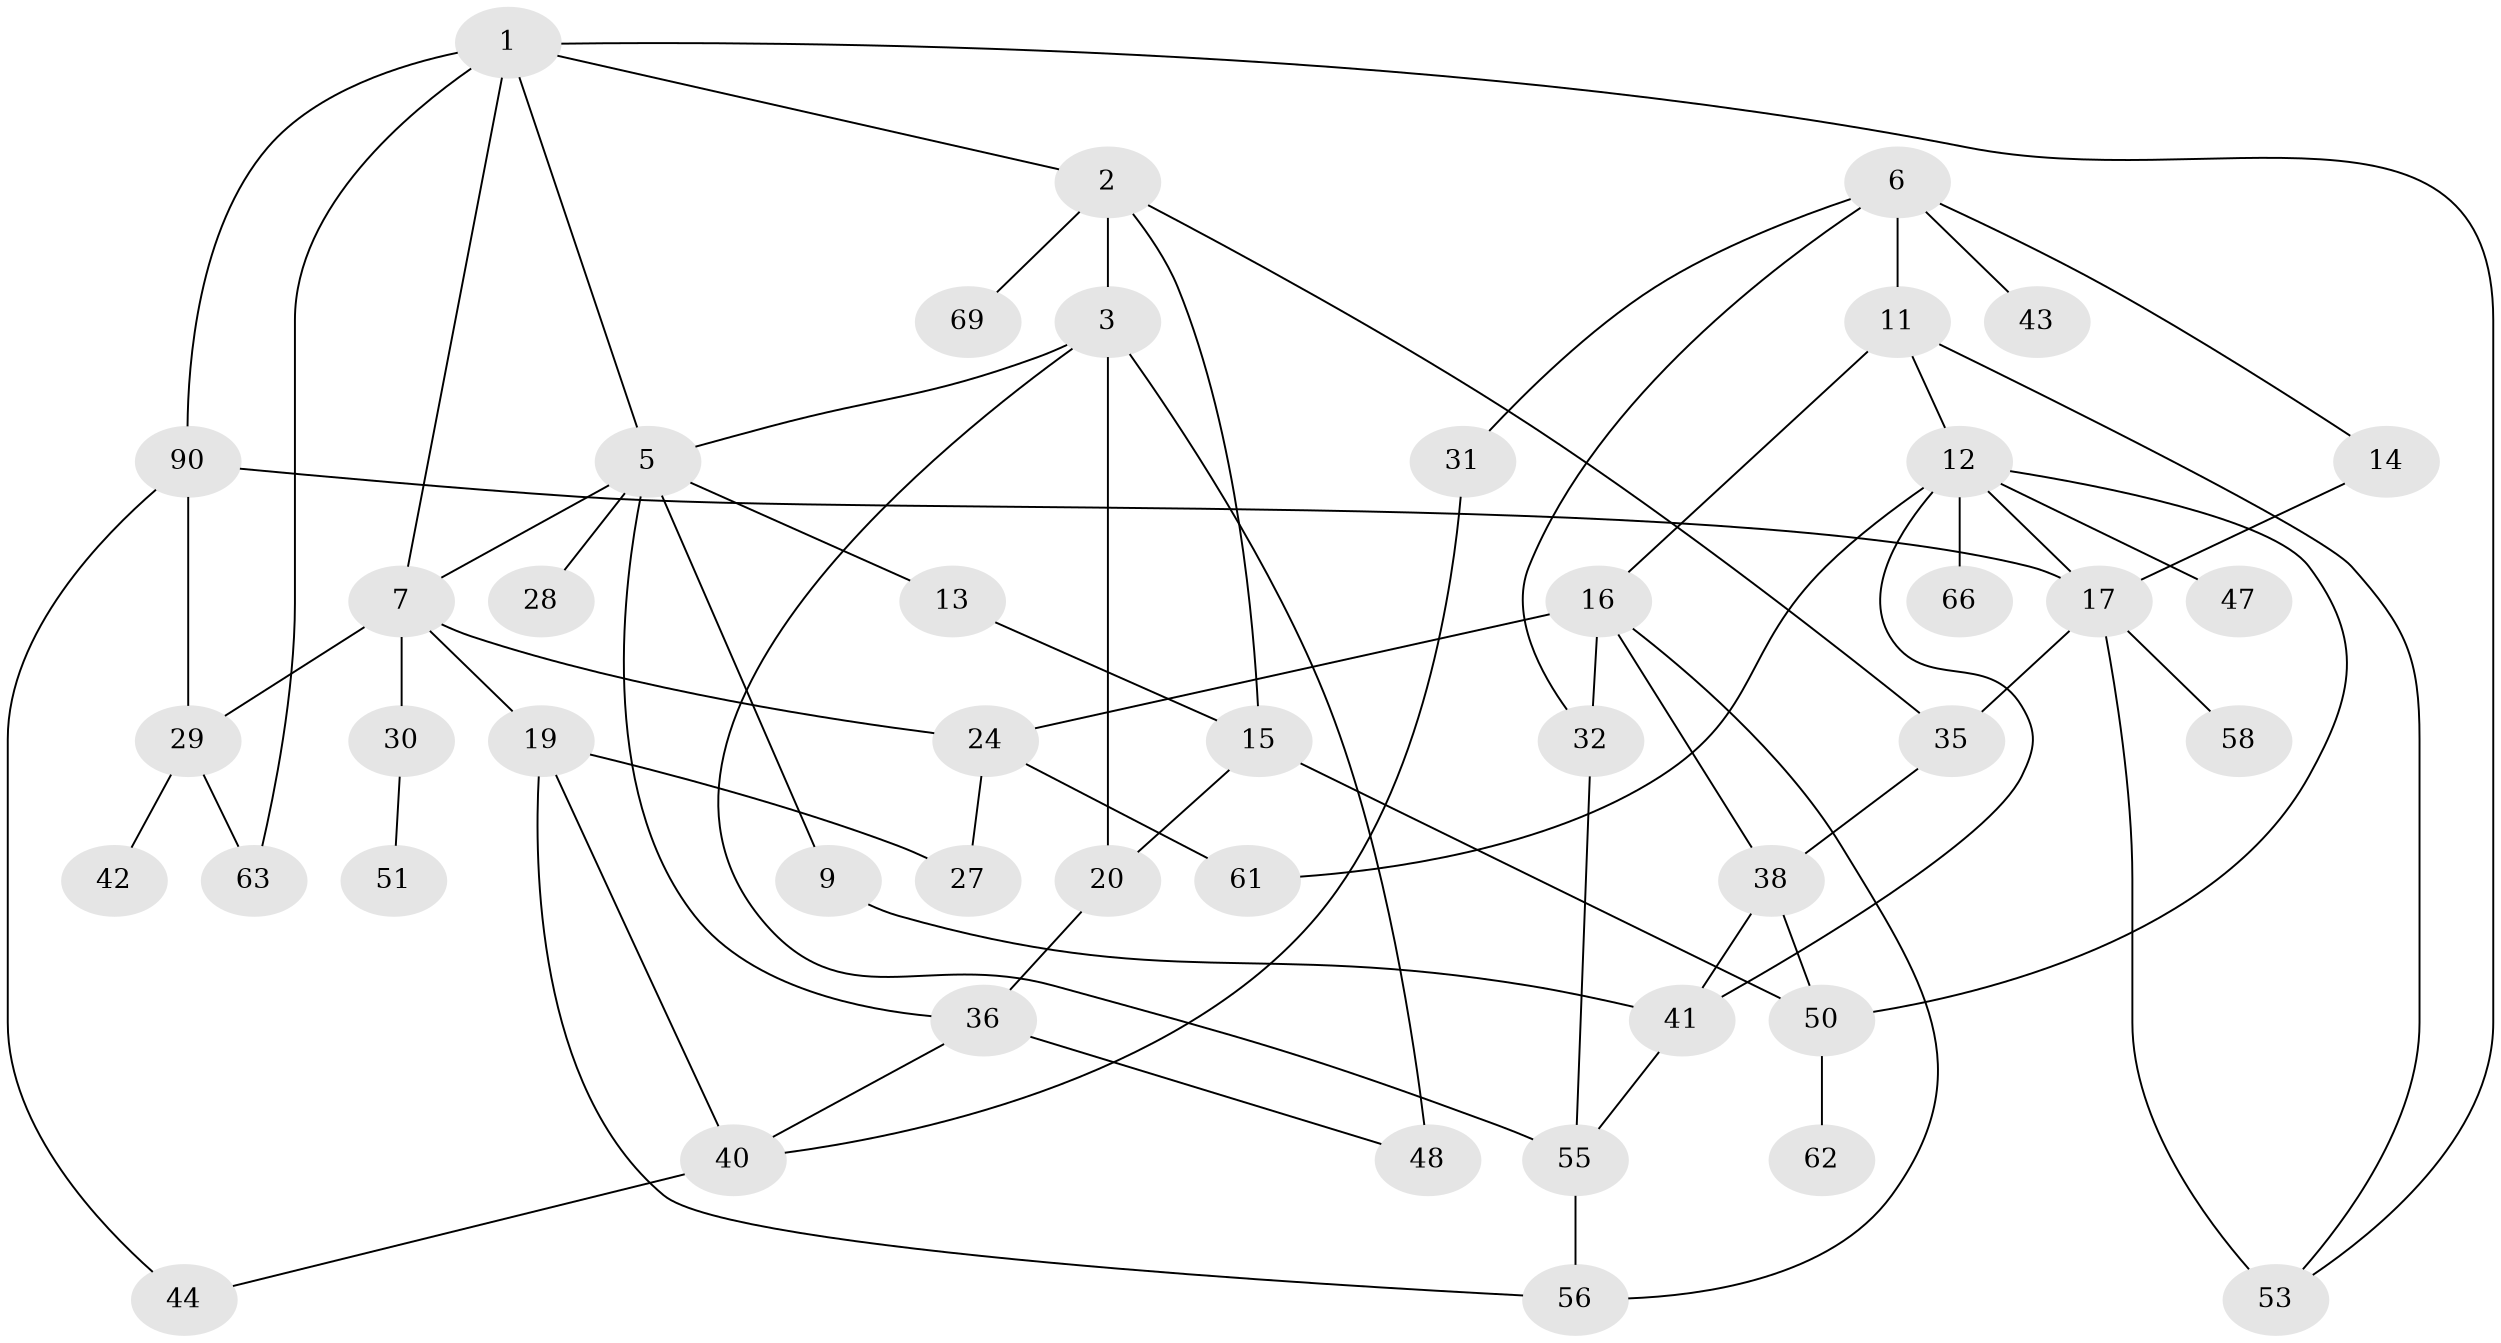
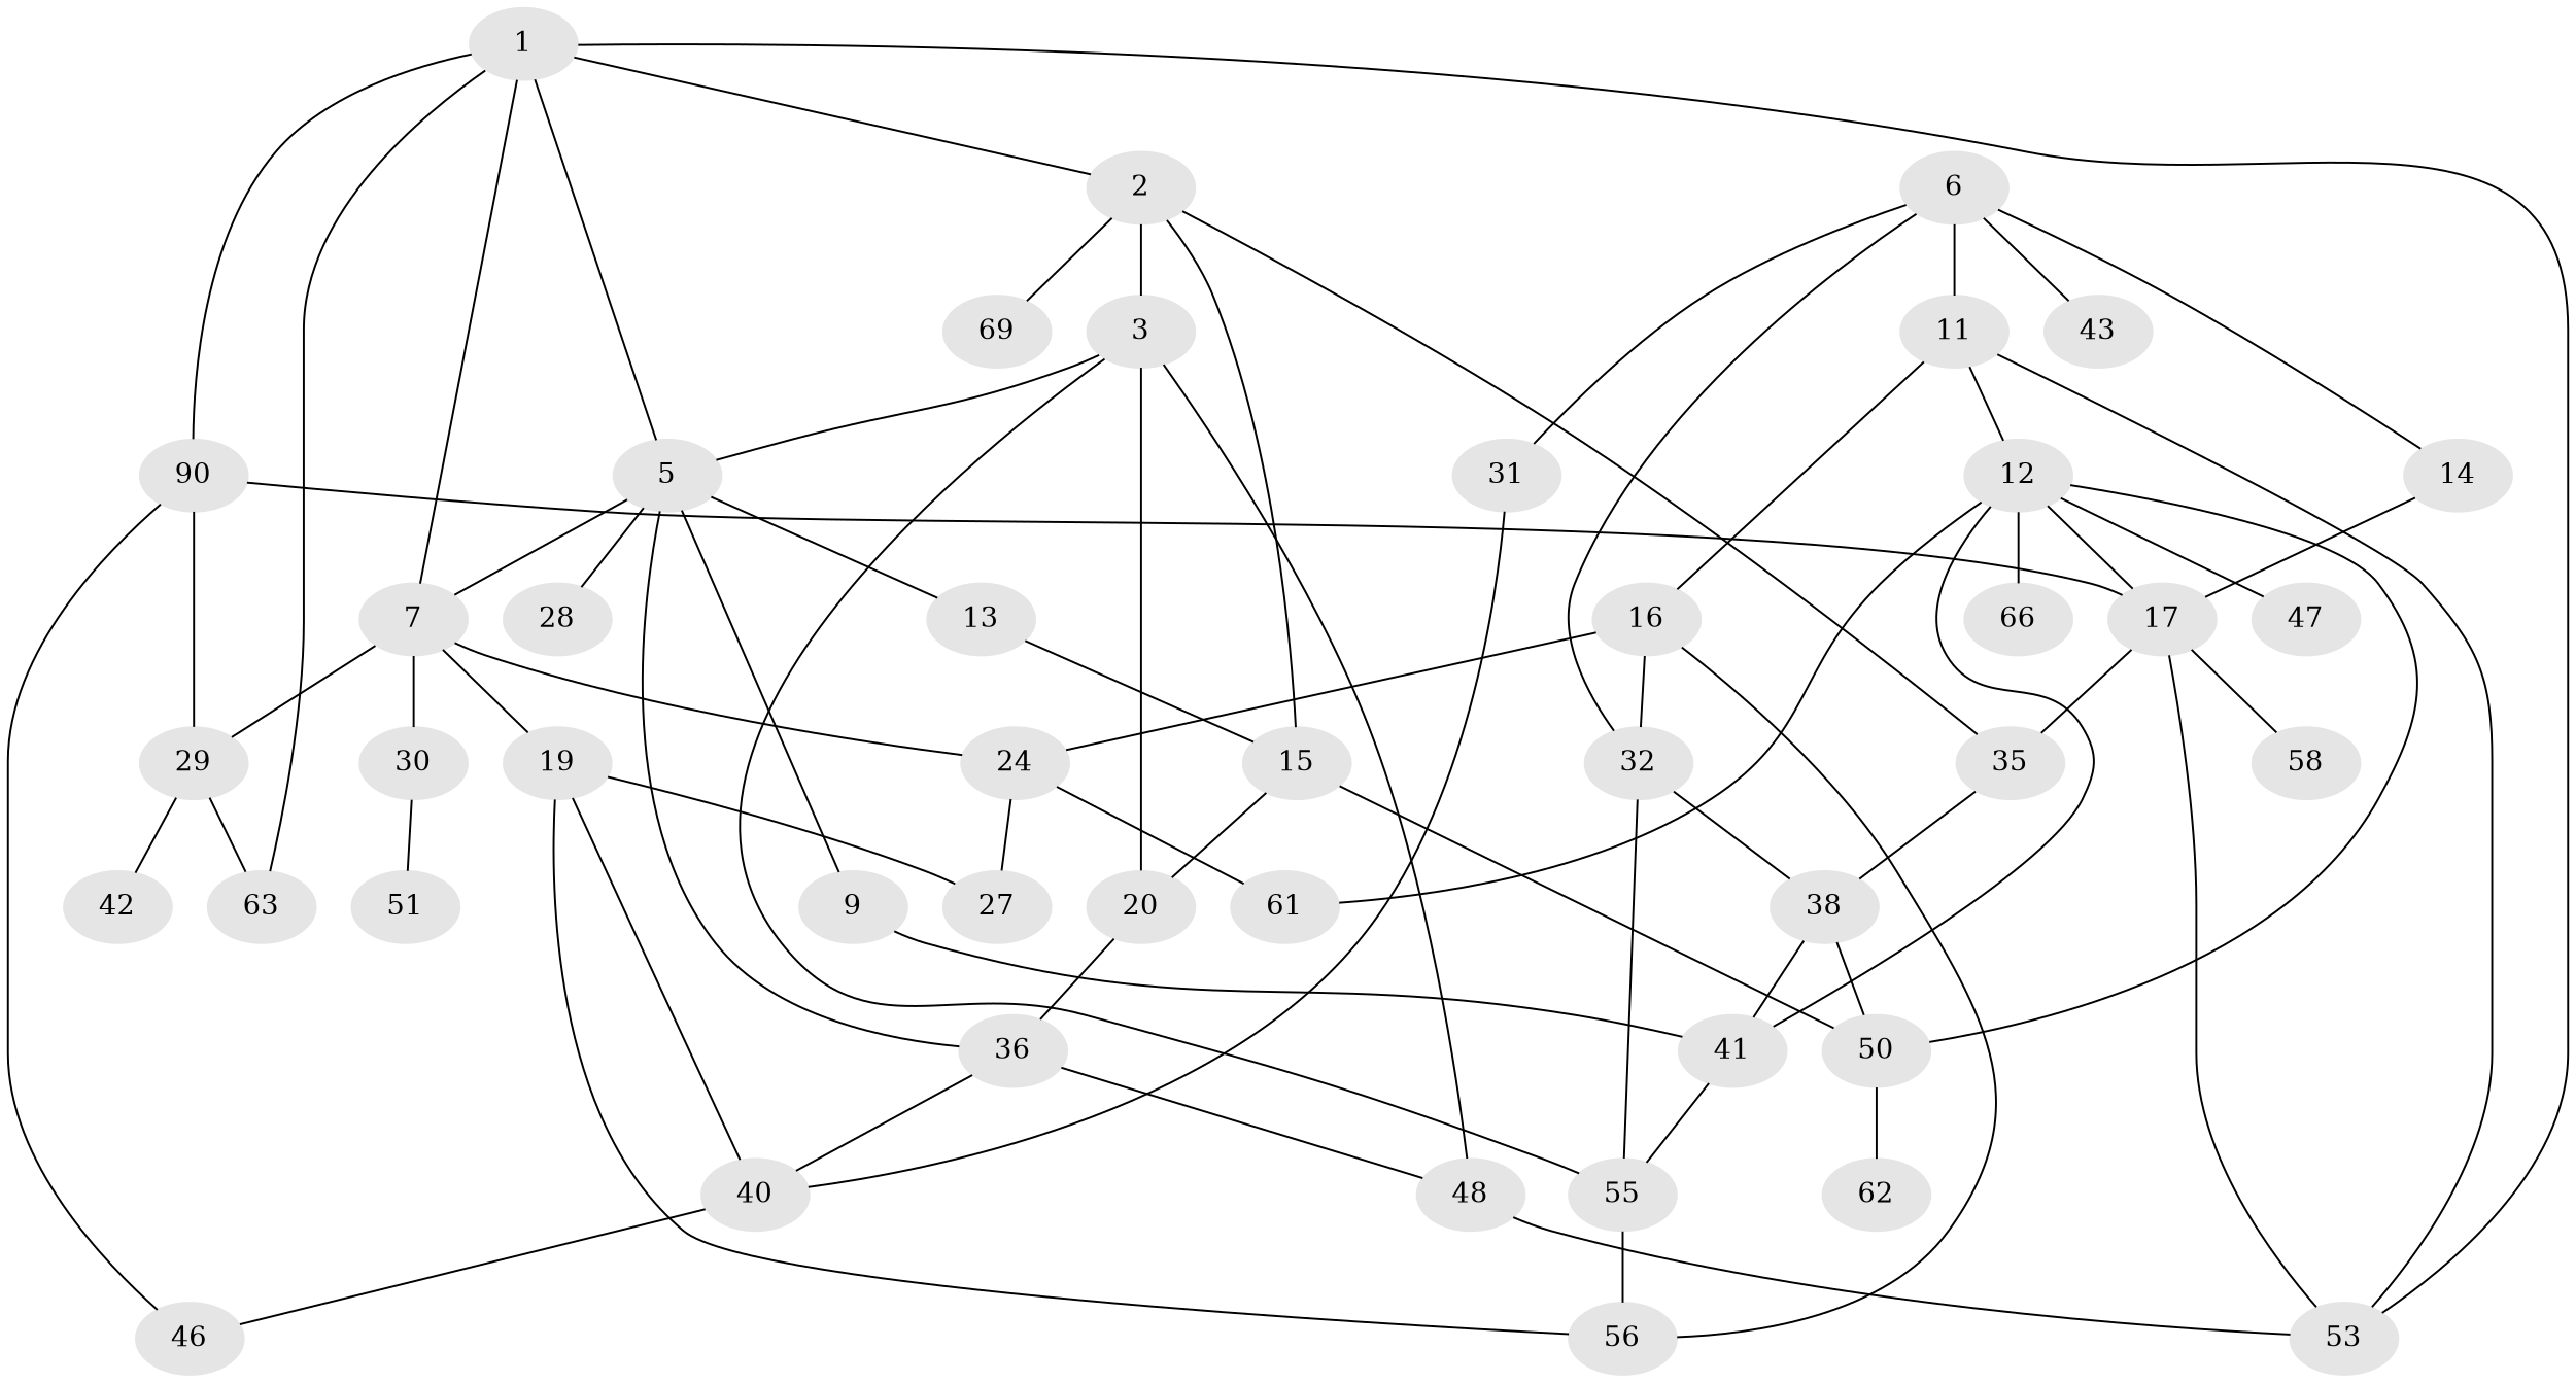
  graph {
    fontname="DejaVu Serif"
    node [color=gray90 fontname="DejaVu Serif" style=filled]
    edge [fontname="DejaVu Serif"]
    1 [super="+21"]
    2 [super="+4"]
    5 [super="+18"]
    7 [super="+22"]
    n5 [label=90 super="+23"]
    53 [super="+75"]
    63
    3 [super="+44"]
    15 [super="+67"]
    69
    35
    9 [super="+37"]
    13 [super="+25"]
    28
    36 [super="+57"]
    19 [super="+54"]
    n17 [label=24 super="+33"]
    29 [super="+51"]
    30 [super="+39"]
    17 [super="+34"]
-   46 [label=44]
+   46
    20 [super="+24"]
    48 [super="+65"]
    55 [super="+70"]
    50 [super="+52"]
    6 [super="+8"]
    11
    14
    31
    32 [super="+64"]
    43
    38 [super="+68"]
    56
    41 [super="+71"]
    40 [super="+60"]
    12 [super="+45"]
    16 [super="+74"]
    27
    61
    42
    n41 [label=51]
    58
    47
    66
    62 [super="+73"]
    1 -- 2
    1 -- 5
    1 -- 7
    1 -- n5
    1 -- 53
    1 -- 63
    2 -- 3
    2 -- 15
    2 -- 69
    2 -- 35
    5 -- 7
    5 -- 9
    5 -- 13
    5 -- 28
    5 -- 36
    7 -- 19
    7 -- n17
    7 -- 29
    7 -- 30
    n5 -- 29
    n5 -- 17
    n5 -- 46
    3 -- 5
    3 -- 20
    3 -- 48
    3 -- 55
    15 -- 20
    15 -- 50
    35 -- 38
    9 -- 41
    13 -- 15
    36 -- 48
    36 -- 40
    19 -- 56
    19 -- 40
    19 -- 27 [weight=2]
    n17 -- 27
    n17 -- 61
    29 -- 63
    29 -- 42
    30 -- n41
    17 -- 53
    17 -- 35
    17 -- 58
    20 -- 36
+   48 -- 53
    55 -- 56
    50 -- 62
    6 -- 11
    6 -- 14
    6 -- 31
    6 -- 32
    6 -- 43
    11 -- 53
    11 -- 12
    11 -- 16
    14 -- 17
    31 -- 40
    32 -- 55
-   16 -- 38
+   32 -- 38
    38 -- 50
    38 -- 41
    41 -- 55
    40 -- 46
    12 -- 17
    12 -- 50
    12 -- 41
    12 -- 61
    12 -- 47
    12 -- 66
    16 -- n17
    16 -- 32
    16 -- 56
  }
